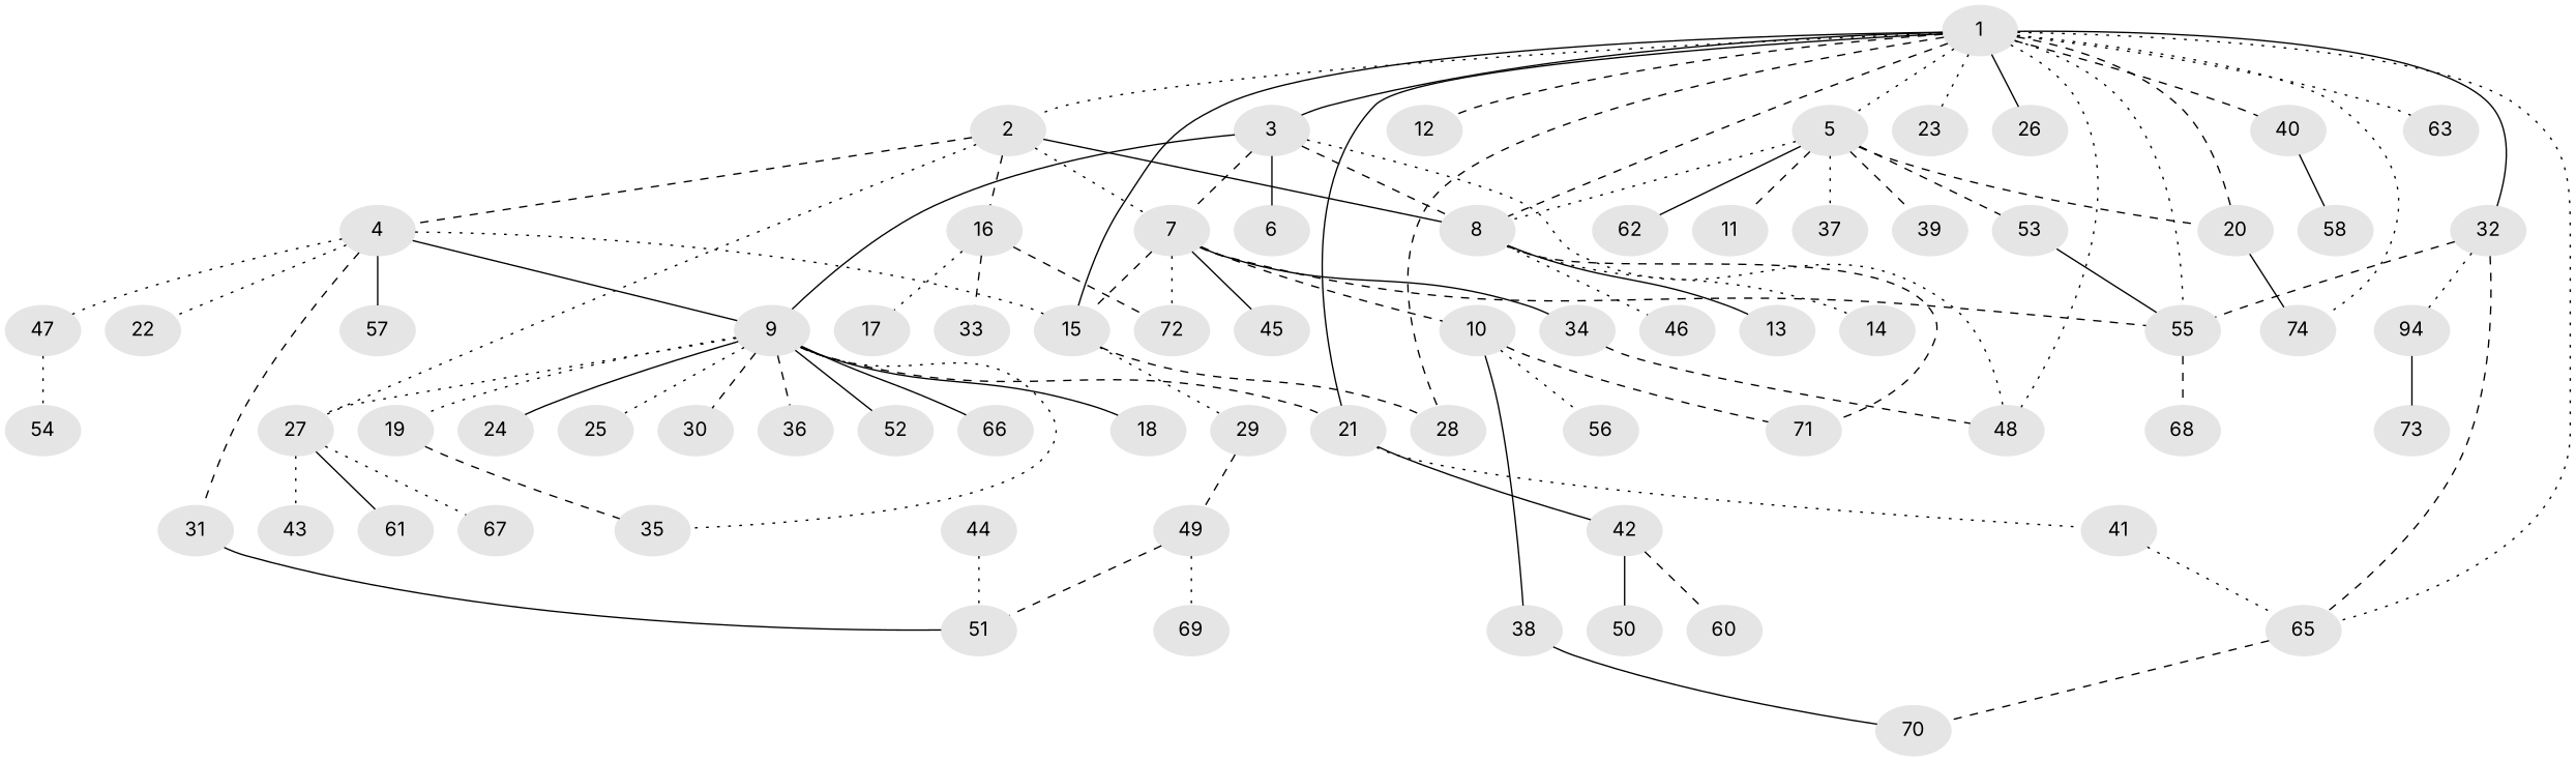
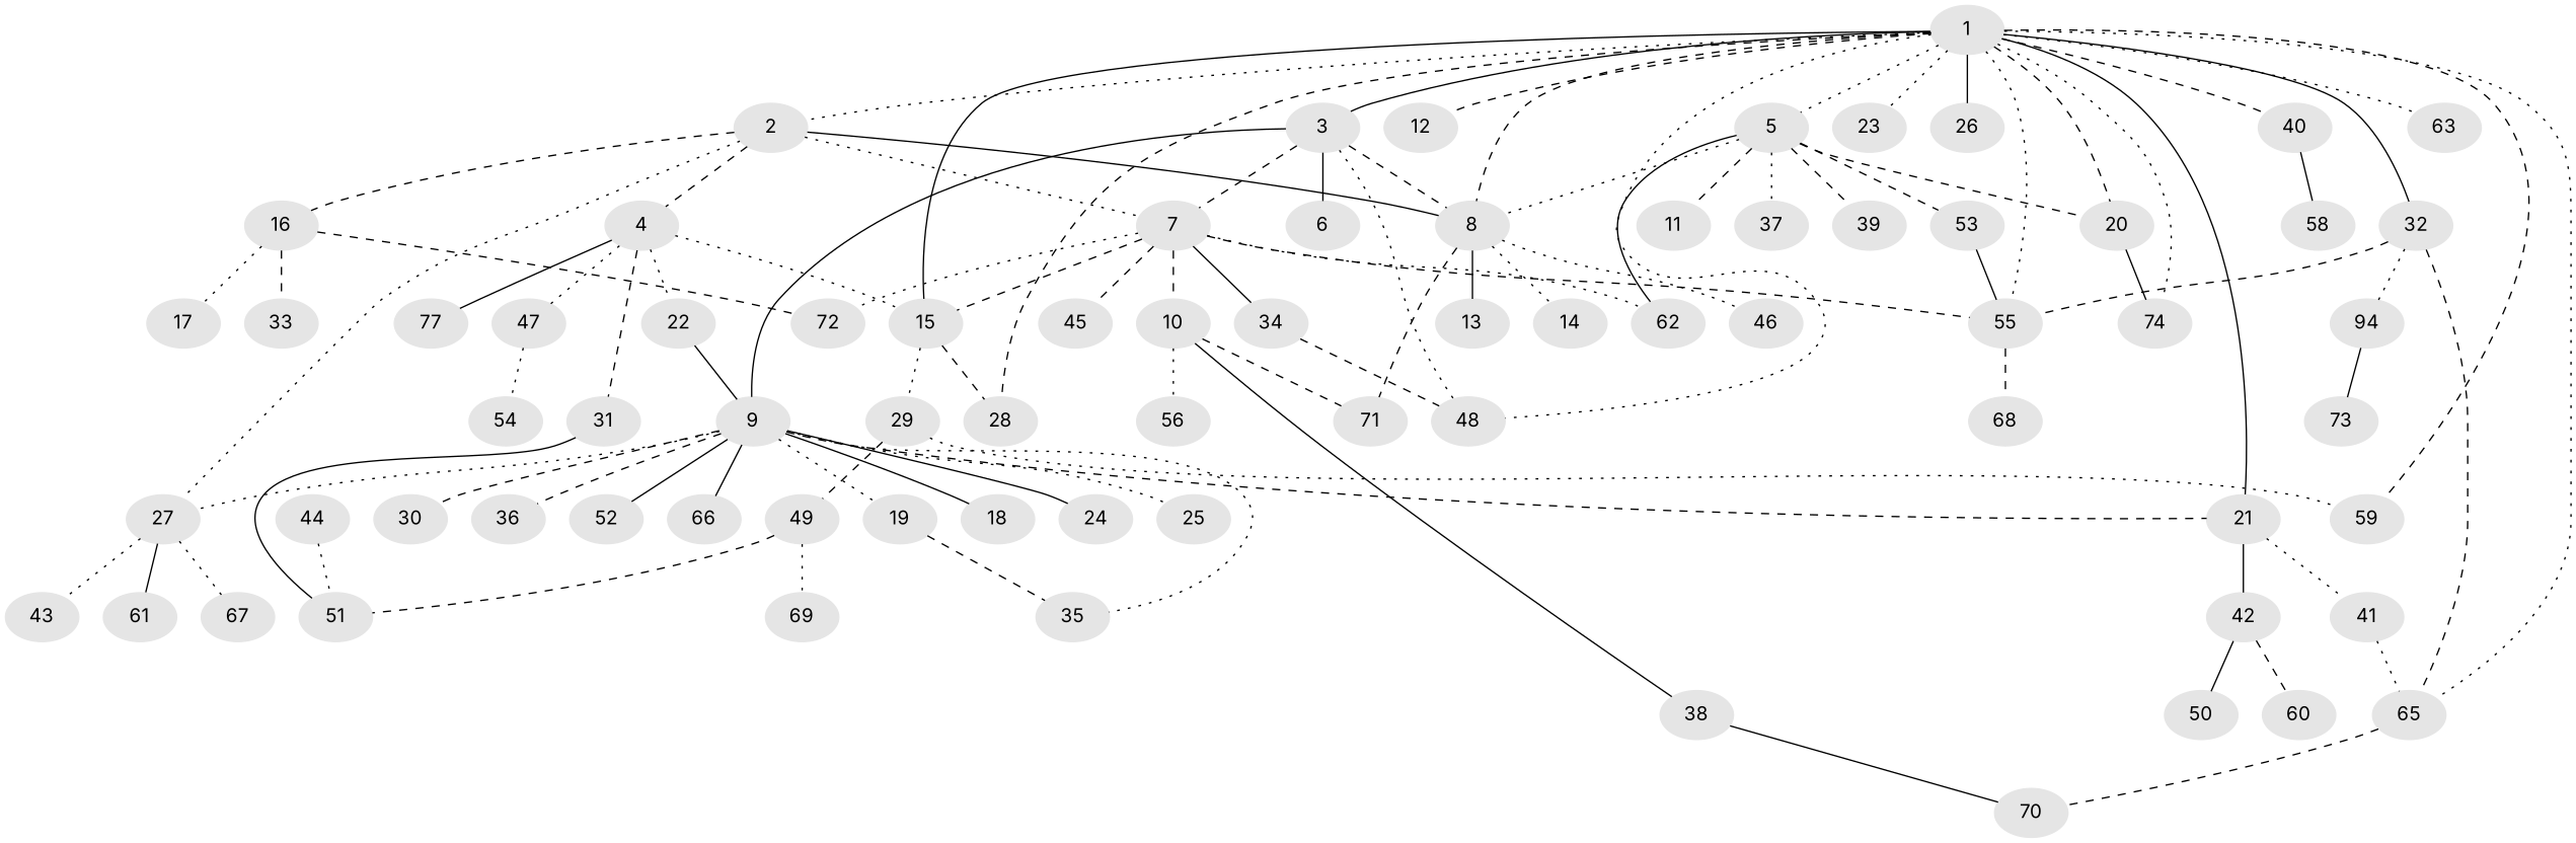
  graph {
    fontname=Inter
    node [color=gray90 fontname=Inter style=filled]
    edge [fontname=Inter style=dotted]
    1
    2
    3
    5
    8
    12
    15
    20
    21
    23
    26
    28
    32
    40
    48
    55
+   59
    63
    65
    74
    4
    7
    16
    27
    6
    9
    11
    37
    39
    53
    62
    13
    14
    46
    71
    29
    41
    42
    n39 [label=94]
    58
    68
    70
    22
    31
    47
-   57
+   57 [label=77]
    10
    34
    45
    72
    17
    33
    43
    61
    67
    18
    19
    24
    25
    30
    36
    52
    66
    35
    51
    54
    38
    56
    44
    49
    50
    60
    69
    73
    1 -- 2
    1 -- 3 [style=solid]
    1 -- 5
    1 -- 8 [style=dashed]
    1 -- 12 [style=dashed]
    1 -- 15 [style=solid]
    1 -- 20 [style=dashed]
    1 -- 21 [style=solid]
    1 -- 23
    1 -- 26 [style=solid]
    1 -- 28 [style=dashed]
    1 -- 32 [style=solid]
    1 -- 40 [style=dashed]
    1 -- 48
    1 -- 55
+   1 -- 59 [style=dashed]
    1 -- 63
    1 -- 65
    1 -- 74
    2 -- 8 [style=solid]
    2 -- 4 [style=dashed]
    2 -- 7
    2 -- 16 [style=dashed]
    2 -- 27
    3 -- 8 [style=dashed]
    3 -- 48
    3 -- 7 [style=dashed]
    3 -- 6 [style=solid]
    3 -- 9 [style=solid]
    5 -- 8
    5 -- 20 [style=dashed]
    5 -- 11 [style=dashed]
    5 -- 37
    5 -- 39 [style=dashed]
    5 -- 53 [style=dashed]
    5 -- 62 [style=solid]
    8 -- 13 [style=solid]
    8 -- 14
    8 -- 46
    8 -- 71 [style=dashed]
    15 -- 28 [style=dashed]
    15 -- 29
    20 -- 74 [style=solid]
    21 -- 41
    21 -- 42 [style=solid]
    32 -- 55 [style=dashed]
    32 -- 65 [style=dashed]
    32 -- n39
    40 -- 58 [style=solid]
    55 -- 68 [style=dashed]
    65 -- 70 [style=dashed]
    4 -- 15
-   4 -- 9 [style=solid]
+   22 -- 9 [style=solid]
    4 -- 22
    4 -- 31 [style=dashed]
    4 -- 47
    4 -- 57 [style=solid]
    7 -- 15 [style=dashed]
    7 -- 55 [style=dashed]
+   7 -- 62
    7 -- 10 [style=dashed]
    7 -- 34 [style=solid]
-   7 -- 45 [style=solid]
+   7 -- 45 [style=dashed]
    7 -- 72
    16 -- 72 [style=dashed]
    16 -- 17
    16 -- 33 [style=dashed]
    27 -- 43
    27 -- 61 [style=solid]
    27 -- 67
    9 -- 21 [style=dashed]
    9 -- 27
    9 -- 18 [style=solid]
    9 -- 19
    9 -- 24 [style=solid]
    9 -- 25
    9 -- 30 [style=dashed]
    9 -- 36 [style=dashed]
    9 -- 52 [style=solid]
    9 -- 66 [style=solid]
    9 -- 35
    53 -- 55 [style=solid]
+   29 -- 59
    29 -- 49 [style=dashed]
    41 -- 65
    42 -- 50 [style=solid]
    42 -- 60 [style=dashed]
    n39 -- 73 [style=solid]
    31 -- 51 [style=solid]
    47 -- 54
    10 -- 71 [style=dashed]
    10 -- 38 [style=solid]
    10 -- 56
    34 -- 48 [style=dashed]
    19 -- 35 [style=dashed]
    38 -- 70 [style=solid]
    44 -- 51
    49 -- 51 [style=dashed]
    49 -- 69
  }
